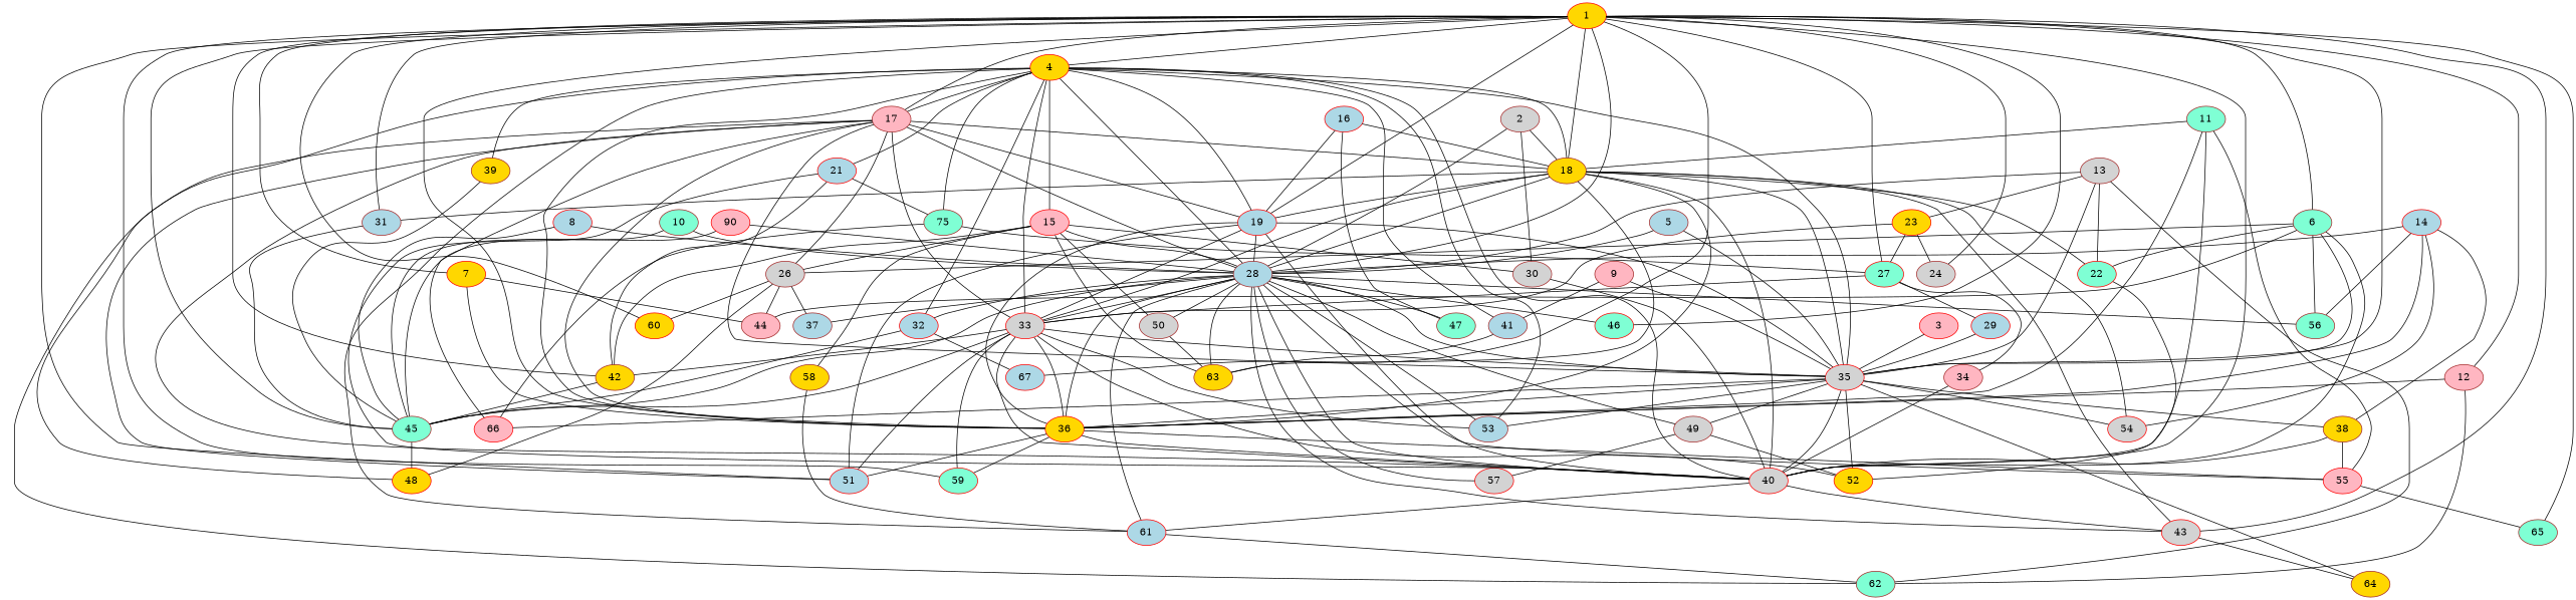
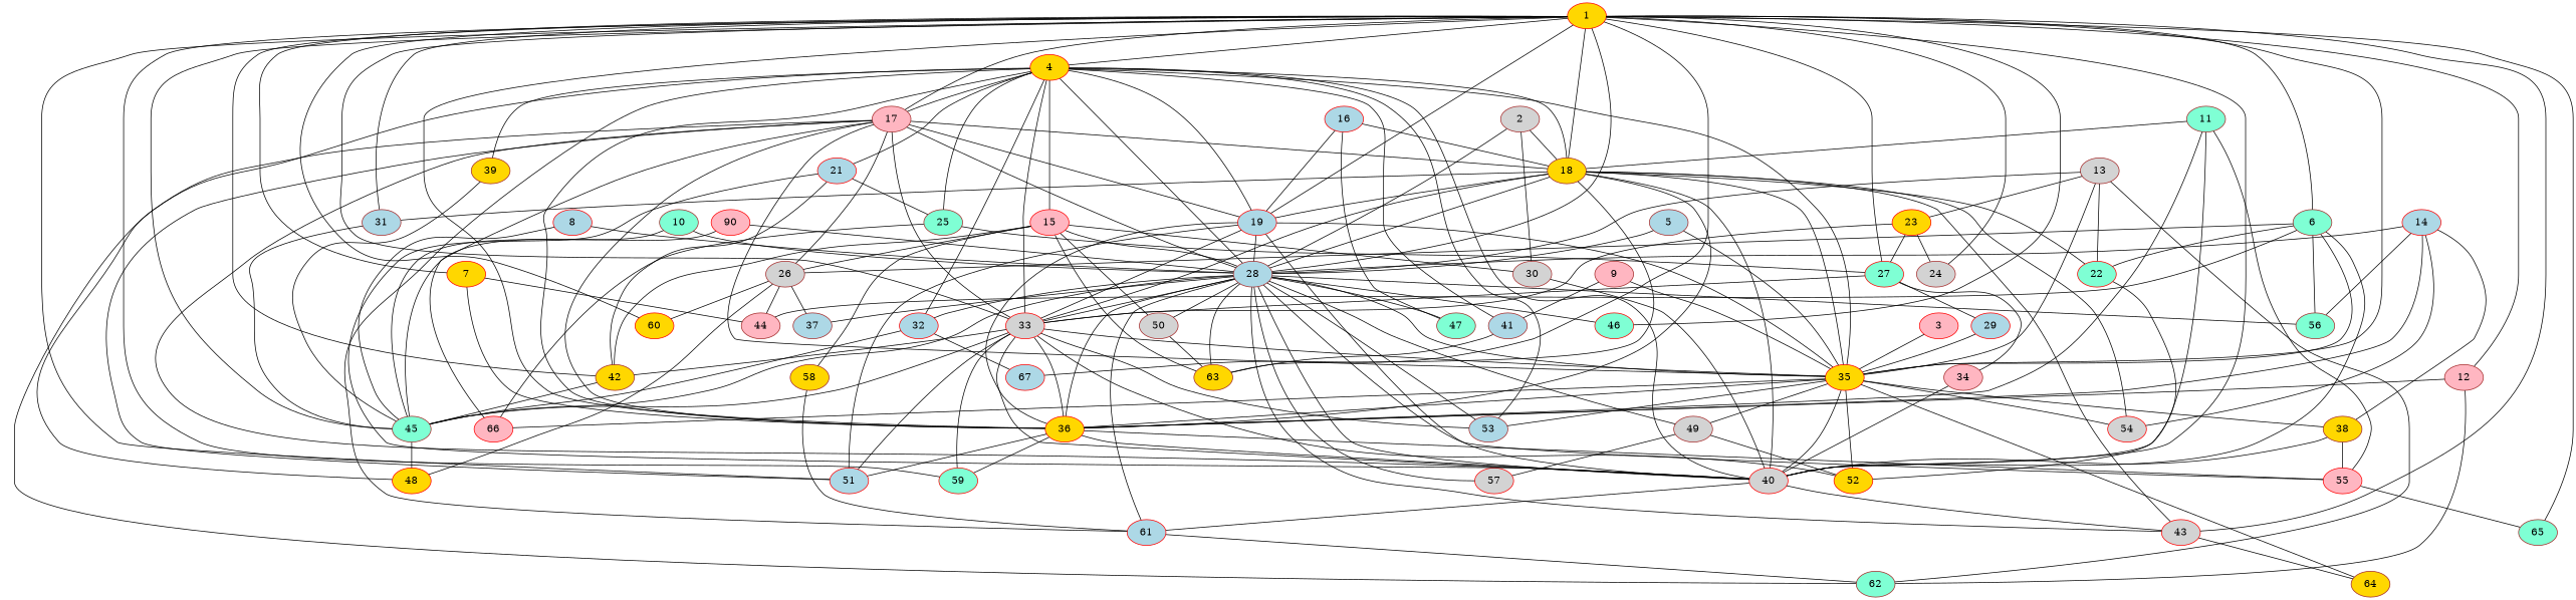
  graph {
    node [color=brown fillcolor=lightblue style=filled]
    edge [weight=1.0]
    1 [color=red fillcolor=gold]
    4 [color=red fillcolor=gold]
    6 [fillcolor=aquamarine]
    7 [color=red fillcolor=gold]
    12 [fillcolor=lightpink]
    17 [fillcolor=lightpink]
    18 [fillcolor=gold]
    19 [color=red]
    24 [fillcolor=lightgrey]
    27 [color=red fillcolor=aquamarine]
    28
    31
    33 [color=red fillcolor=lightgrey]
-   35 [color=red fillcolor=lightgrey]
+   35 [color=red fillcolor=gold]
    36 [color=red fillcolor=gold]
    40 [color=red fillcolor=lightgrey]
    42 [fillcolor=gold]
    43 [color=red fillcolor=lightgrey]
    45 [fillcolor=aquamarine]
    46 [color=red fillcolor=aquamarine]
    51 [color=red]
    59 [color=red fillcolor=aquamarine]
    60 [color=red fillcolor=gold]
    65 [fillcolor=aquamarine]
    67 [color=red]
    15 [color=red fillcolor=lightpink]
    21 [color=red]
-   25 [fillcolor=aquamarine label=75]
+   25 [fillcolor=aquamarine]
    32 [color=red]
    39 [fillcolor=gold]
    41
    53
    61 [color=red]
    62 [fillcolor=aquamarine]
    22 [color=red fillcolor=aquamarine]
    26 [fillcolor=lightgrey]
    44 [fillcolor=lightpink]
    56 [fillcolor=aquamarine]
    48 [color=red fillcolor=gold]
    66 [color=red fillcolor=lightpink]
    54 [color=red fillcolor=lightgrey]
    63 [fillcolor=gold]
    29 [color=red]
    34 [fillcolor=lightpink]
    55 [color=red fillcolor=lightpink]
    50 [fillcolor=lightgrey]
    47 [fillcolor=aquamarine]
    37
    49 [fillcolor=lightgrey]
    57 [color=red fillcolor=lightgrey]
    52 [color=red fillcolor=gold]
    38 [fillcolor=gold]
    64 [fillcolor=gold]
    2 [fillcolor=lightgrey]
    30 [fillcolor=lightgrey]
    3 [color=red fillcolor=lightpink]
    58 [fillcolor=gold]
    5
    8 [color=red]
    9 [fillcolor=lightpink]
    10 [fillcolor=aquamarine]
    11 [fillcolor=aquamarine]
    13 [fillcolor=lightgrey]
    23 [color=red fillcolor=gold]
    14 [color=red]
    16 [color=red]
    n67 [color=red fillcolor=lightpink label=90]
    1 -- 4
    1 -- 6
    1 -- 7
    1 -- 12
    1 -- 17 [weight=3.0]
    1 -- 18
    1 -- 19
    1 -- 24
    1 -- 27 [weight=2.0]
    1 -- 28
    1 -- 31
+   1 -- 33
    1 -- 35
    1 -- 36 [weight=2.0]
    1 -- 40 [weight=2.0]
    1 -- 42
    1 -- 43 [weight=2.0]
    1 -- 45
    1 -- 46
    1 -- 51
    1 -- 59
    1 -- 60
    1 -- 65
    1 -- 67 [weight=2.0]
    4 -- 17
    4 -- 18
    4 -- 19
    4 -- 28
    4 -- 33
    4 -- 35
    4 -- 36
    4 -- 40 [weight=2.0]
    4 -- 15
    4 -- 21
    4 -- 25
    4 -- 32
    4 -- 39
    4 -- 41
    4 -- 53
    4 -- 61
    4 -- 62
    6 -- 35
    6 -- 40
    6 -- 22
    6 -- 26
    6 -- 44
    6 -- 56
    7 -- 36
    7 -- 44
    12 -- 36
    12 -- 62
    17 -- 18
    17 -- 19
    17 -- 28
    17 -- 33
    17 -- 35
    17 -- 36
    17 -- 40
    17 -- 51
    17 -- 26
    17 -- 48
    17 -- 66
    18 -- 19
    18 -- 28 [weight=3.0]
    18 -- 31
    18 -- 33
    18 -- 35
    18 -- 36
    18 -- 40 [weight=2.0]
    18 -- 43
    18 -- 22
    18 -- 54
    18 -- 63
    19 -- 28
    19 -- 33
    19 -- 35 [weight=2.0]
    19 -- 36
    19 -- 40
    19 -- 51
    27 -- 33
    27 -- 29
    27 -- 34
    28 -- 33 [weight=4.0]
    28 -- 35
    28 -- 36
    28 -- 40
    28 -- 43
    28 -- 45
    28 -- 46
    28 -- 32
    28 -- 53
    28 -- 61
    28 -- 56
    28 -- 63
    28 -- 55
    28 -- 50
    28 -- 47
    28 -- 37
    28 -- 49
    28 -- 57
    31 -- 45
    33 -- 35 [weight=3.0]
    33 -- 36
    33 -- 40 [weight=2.0]
    33 -- 42
    33 -- 45 [weight=3.0]
    33 -- 51
    33 -- 59
    33 -- 53
    33 -- 52
    35 -- 36
    35 -- 40
    35 -- 53
    35 -- 66
    35 -- 54
    35 -- 49 [weight=2.0]
    35 -- 52
    35 -- 38
    35 -- 64
    36 -- 40
    36 -- 51
    36 -- 59
    36 -- 55
    40 -- 43
    40 -- 61
    42 -- 45
    43 -- 64
    45 -- 48
    15 -- 28
    15 -- 42
    15 -- 26
    15 -- 63
    15 -- 50
    15 -- 30
    15 -- 58
    21 -- 40
    21 -- 42
    21 -- 25
    25 -- 27
    25 -- 66
    32 -- 45
    32 -- 67
    39 -- 45
    41 -- 63
    61 -- 62
    22 -- 52
    26 -- 60
    26 -- 44
    26 -- 48
    26 -- 37
    29 -- 35
    34 -- 40
    55 -- 65
    50 -- 63
    49 -- 57
    49 -- 52
    38 -- 40
    38 -- 55
    2 -- 18
    2 -- 28
    2 -- 30
    30 -- 40
    3 -- 35
    58 -- 61
    5 -- 28
    5 -- 35
    8 -- 28
    8 -- 45
    9 -- 35 [weight=2.0]
    9 -- 41
    10 -- 28
    10 -- 45
    11 -- 18
    11 -- 36
    11 -- 40 [weight=2.0]
    11 -- 55
    13 -- 28 [weight=2.0]
    13 -- 35
    13 -- 62
    13 -- 22
    13 -- 23
    23 -- 24
    23 -- 27
    23 -- 33
    14 -- 28
    14 -- 36
    14 -- 56
    14 -- 54
    14 -- 38
    16 -- 18
    16 -- 19
    16 -- 47
    n67 -- 28 [weight=2.0]
    n67 -- 45 [weight=2.0]
  }
